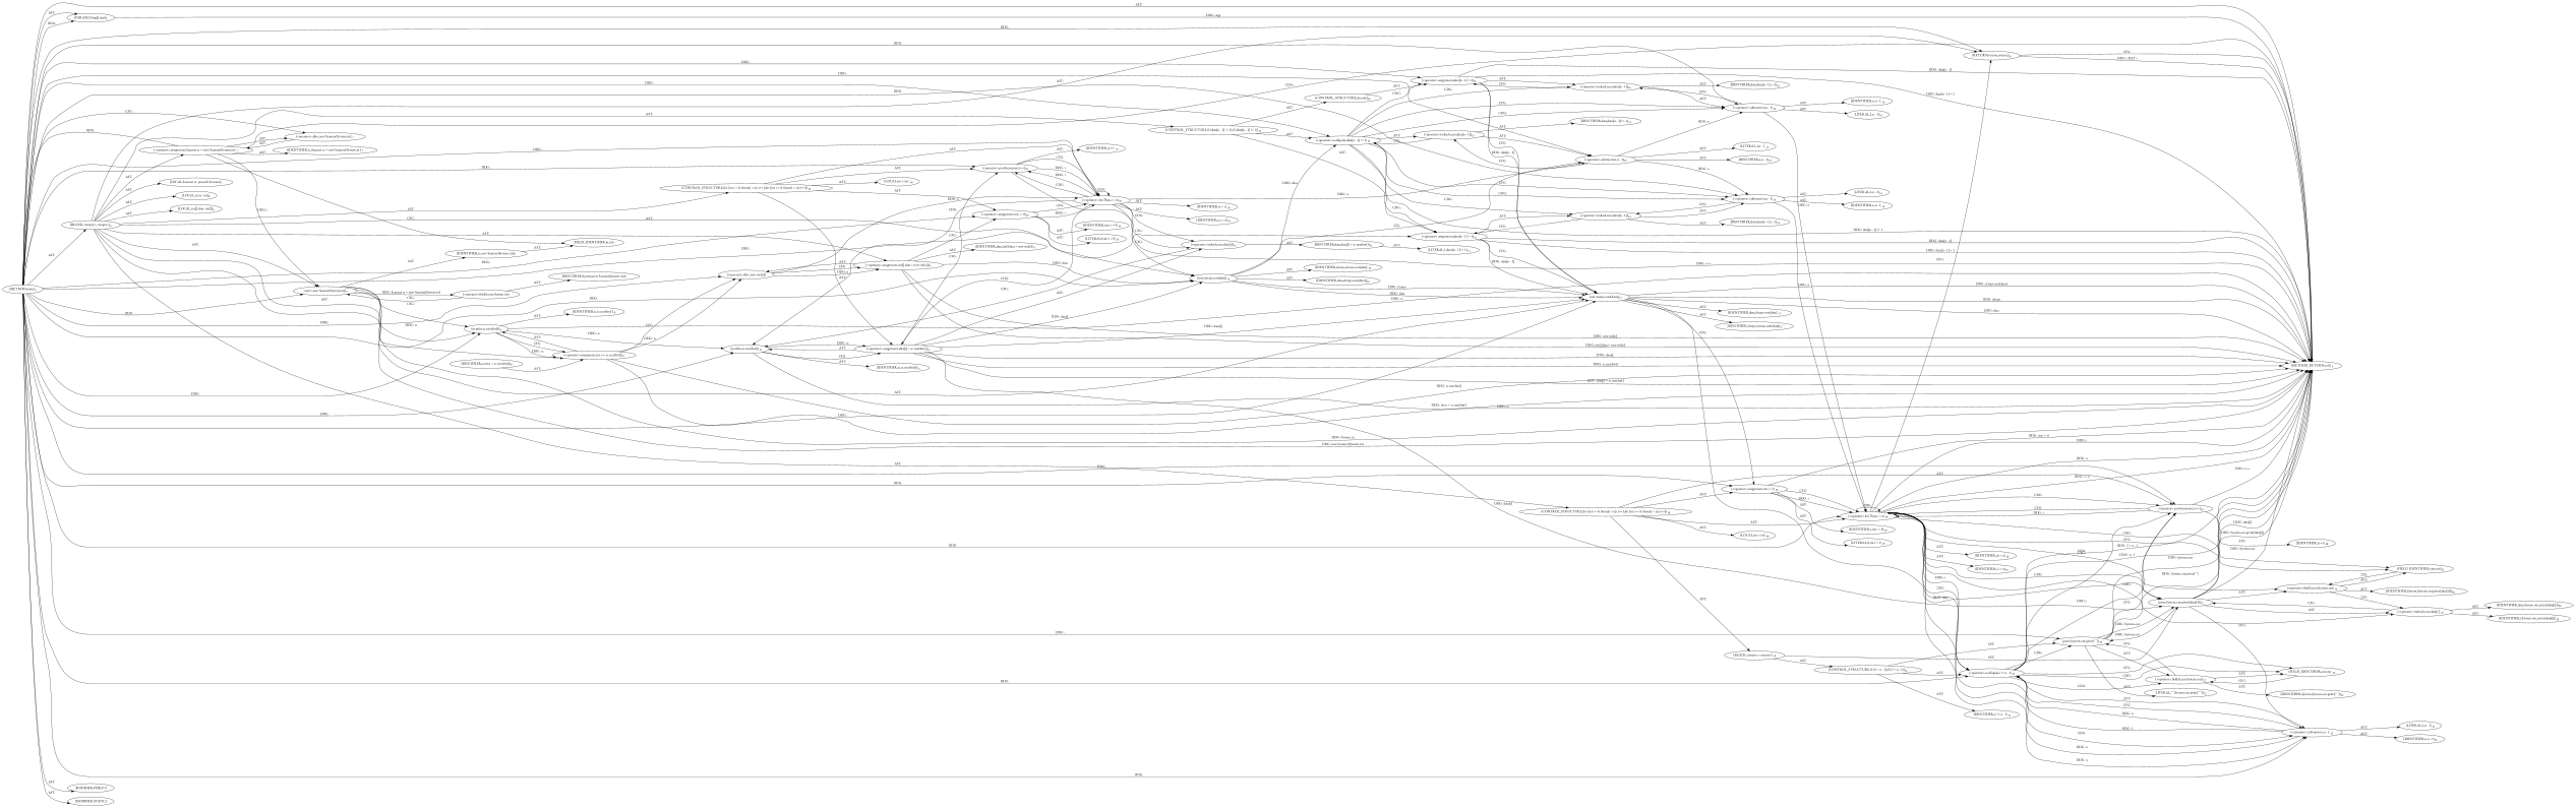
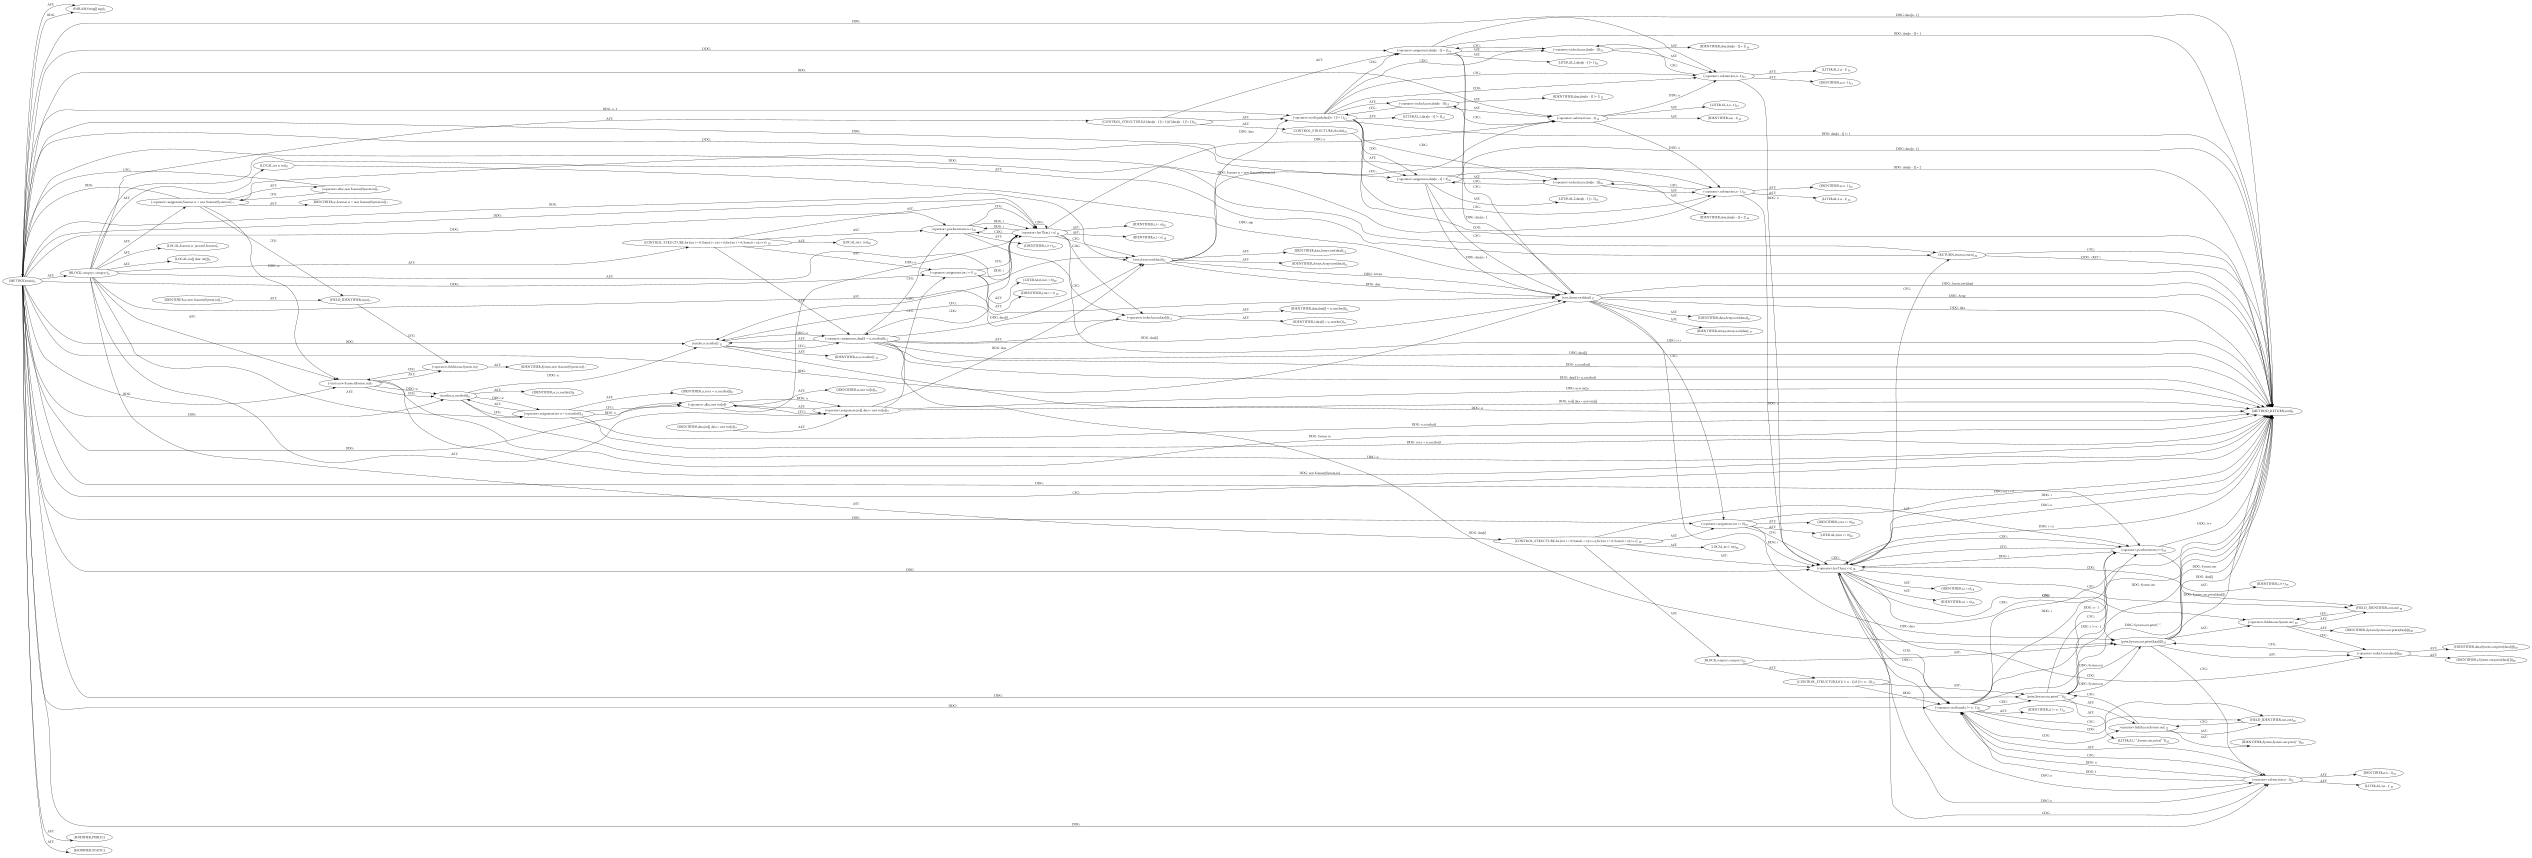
  digraph {
    fontname="EB Garamond"
    rankdir=LR
    node [fontname="EB Garamond"]
    edge [fontname="EB Garamond"]
    n1 [label=<(METHOD,main)<SUB>5</SUB>>]
    n2 [label=<(PARAM,String[] args)<SUB>5</SUB>>]
    n3 [label=<(BLOCK,&lt;empty&gt;,&lt;empty&gt;)<SUB>6</SUB>>]
    n4 [label=<(&lt;operator&gt;.alloc,new Scanner(System.in))<SUB>7</SUB>>]
    n5 [label=<(&lt;init&gt;,new Scanner(System.in))<SUB>7</SUB>>]
    n6 [label=<(nextInt,sc.nextInt())<SUB>8</SUB>>]
    n7 [label=<(&lt;operator&gt;.alloc,new int[n])>]
    n8 [label=<(&lt;operator&gt;.assignment,int i = 0)<SUB>10</SUB>>]
    n9 [label=<(&lt;operator&gt;.lessThan,i &lt; n)<SUB>10</SUB>>]
    n10 [label=<(&lt;operator&gt;.postIncrement,i++)<SUB>10</SUB>>]
    n11 [label=<(nextInt,sc.nextInt())<SUB>11</SUB>>]
    n12 [label=<(sort,Arrays.sort(data))<SUB>12</SUB>>]
    n13 [label=<(&lt;operator&gt;.notEquals,data[n - 1] != 1)<SUB>13</SUB>>]
    n14 [label=<(&lt;operator&gt;.subtraction,n - 1)<SUB>13</SUB>>]
    n15 [label=<(&lt;operator&gt;.assignment,data[n - 1] = 1)<SUB>14</SUB>>]
    n16 [label=<(&lt;operator&gt;.subtraction,n - 1)<SUB>14</SUB>>]
    n17 [label=<(&lt;operator&gt;.assignment,data[n - 1] = 2)<SUB>16</SUB>>]
    n18 [label=<(&lt;operator&gt;.subtraction,n - 1)<SUB>16</SUB>>]
    n19 [label=<(sort,Arrays.sort(data))<SUB>17</SUB>>]
    n20 [label=<(&lt;operator&gt;.assignment,int i = 0)<SUB>18</SUB>>]
    n21 [label=<(&lt;operator&gt;.lessThan,i &lt; n)<SUB>18</SUB>>]
    n22 [label=<(&lt;operator&gt;.postIncrement,i++)<SUB>18</SUB>>]
    n23 [label=<(&lt;operator&gt;.notEquals,i != n - 1)<SUB>21</SUB>>]
    n24 [label=<(&lt;operator&gt;.subtraction,n - 1)<SUB>21</SUB>>]
    n25 [label=<(print,System.out.print(&quot; &quot;))<SUB>22</SUB>>]
    n26 [label=<(RETURN,return;,return;)<SUB>26</SUB>>]
    n27 [label=<(MODIFIER,PUBLIC)>]
    n28 [label=<(MODIFIER,STATIC)>]
    n29 [label=<(METHOD_RETURN,void)<SUB>5</SUB>>]
    n30 [label=<(&lt;operator&gt;.assignment,Scanner sc = new Scanner(System.in))<SUB>7</SUB>>]
    n31 [label=<(LOCAL,Scanner sc: java.util.Scanner)<SUB>7</SUB>>]
    n32 [label=<(LOCAL,int n: int)<SUB>8</SUB>>]
    n33 [label=<(&lt;operator&gt;.assignment,int n = sc.nextInt())<SUB>8</SUB>>]
    n34 [label=<(LOCAL,int[] data: int[])<SUB>9</SUB>>]
    n35 [label=<(&lt;operator&gt;.assignment,int[] data = new int[n])<SUB>9</SUB>>]
    n36 [label=<(CONTROL_STRUCTURE,for (int i = 0; Some(i &lt; n); i++),for (int i = 0; Some(i &lt; n); i++))<SUB>10</SUB>>]
    n37 [label=<(CONTROL_STRUCTURE,if (data[n - 1] != 1),if (data[n - 1] != 1))<SUB>13</SUB>>]
    n38 [label=<(CONTROL_STRUCTURE,for (int i = 0; Some(i &lt; n); i++),for (int i = 0; Some(i &lt; n); i++))<SUB>18</SUB>>]
    n39 [label=<(IDENTIFIER,sc,Scanner sc = new Scanner(System.in))<SUB>7</SUB>>]
    n40 [label=<(FIELD_IDENTIFIER,in,in)<SUB>7</SUB>>]
    n41 [label=<(IDENTIFIER,sc,new Scanner(System.in))<SUB>7</SUB>>]
    n42 [label=<(&lt;operator&gt;.fieldAccess,System.in)<SUB>7</SUB>>]
    n43 [label=<(IDENTIFIER,sc,sc.nextInt())<SUB>8</SUB>>]
+   n44 [label=<(IDENTIFIER,n,new int[n])<SUB>9</SUB>>]
    n45 [label=<(IDENTIFIER,i,int i = 0)<SUB>10</SUB>>]
    n46 [label=<(LITERAL,0,int i = 0)<SUB>10</SUB>>]
    n47 [label=<(&lt;operator&gt;.assignment,data[i] = sc.nextInt())<SUB>11</SUB>>]
    n48 [label=<(IDENTIFIER,i,i &lt; n)<SUB>10</SUB>>]
    n49 [label=<(IDENTIFIER,n,i &lt; n)<SUB>10</SUB>>]
    n50 [label=<(&lt;operator&gt;.indexAccess,data[i])<SUB>11</SUB>>]
    n51 [label=<(IDENTIFIER,i,i++)<SUB>10</SUB>>]
    n52 [label=<(IDENTIFIER,sc,sc.nextInt())<SUB>11</SUB>>]
    n53 [label=<(IDENTIFIER,Arrays,Arrays.sort(data))<SUB>12</SUB>>]
    n54 [label=<(IDENTIFIER,data,Arrays.sort(data))<SUB>12</SUB>>]
    n55 [label=<(&lt;operator&gt;.indexAccess,data[n - 1])<SUB>13</SUB>>]
    n56 [label=<(LITERAL,1,data[n - 1] != 1)<SUB>13</SUB>>]
    n57 [label=<(&lt;operator&gt;.indexAccess,data[n - 1])<SUB>14</SUB>>]
    n58 [label=<(&lt;operator&gt;.indexAccess,data[n - 1])<SUB>16</SUB>>]
    n59 [label=<(IDENTIFIER,n,n - 1)<SUB>13</SUB>>]
    n60 [label=<(LITERAL,1,n - 1)<SUB>13</SUB>>]
+   n61 [label=<(LITERAL,1,data[n - 1] = 1)<SUB>14</SUB>>]
    n62 [label=<(IDENTIFIER,n,n - 1)<SUB>14</SUB>>]
    n63 [label=<(LITERAL,1,n - 1)<SUB>14</SUB>>]
+   n64 [label=<(LITERAL,2,data[n - 1] = 2)<SUB>16</SUB>>]
    n65 [label=<(IDENTIFIER,n,n - 1)<SUB>16</SUB>>]
    n66 [label=<(LITERAL,1,n - 1)<SUB>16</SUB>>]
    n67 [label=<(print,System.out.print(data[i]))<SUB>22</SUB>>]
    n68 [label=<(IDENTIFIER,Arrays,Arrays.sort(data))<SUB>17</SUB>>]
    n69 [label=<(IDENTIFIER,data,Arrays.sort(data))<SUB>17</SUB>>]
    n70 [label=<(IDENTIFIER,i,int i = 0)<SUB>18</SUB>>]
    n71 [label=<(LITERAL,0,int i = 0)<SUB>18</SUB>>]
    n72 [label=<(IDENTIFIER,i,i &lt; n)<SUB>18</SUB>>]
    n73 [label=<(IDENTIFIER,n,i &lt; n)<SUB>18</SUB>>]
    n74 [label=<(&lt;operator&gt;.fieldAccess,System.out)<SUB>20</SUB>>]
    n75 [label=<(FIELD_IDENTIFIER,out,out)<SUB>20</SUB>>]
    n76 [label=<(&lt;operator&gt;.indexAccess,data[i])<SUB>20</SUB>>]
    n77 [label=<(IDENTIFIER,i,i++)<SUB>18</SUB>>]
    n78 [label=<(IDENTIFIER,i,i != n - 1)<SUB>21</SUB>>]
    n79 [label=<(&lt;operator&gt;.fieldAccess,System.out)<SUB>22</SUB>>]
    n80 [label=<(FIELD_IDENTIFIER,out,out)<SUB>22</SUB>>]
    n81 [label=<(IDENTIFIER,n,n - 1)<SUB>21</SUB>>]
    n82 [label=<(LITERAL,1,n - 1)<SUB>21</SUB>>]
    n83 [label=<(LITERAL,&quot; &quot;,System.out.print(&quot; &quot;))<SUB>22</SUB>>]
    n84 [label=<(IDENTIFIER,n,int n = sc.nextInt())<SUB>8</SUB>>]
    n85 [label=<(IDENTIFIER,data,int[] data = new int[n])<SUB>9</SUB>>]
    n86 [label=<(LOCAL,int i: int)<SUB>10</SUB>>]
    n87 [label=<(CONTROL_STRUCTURE,else,else)<SUB>16</SUB>>]
    n88 [label=<(LOCAL,int i: int)<SUB>18</SUB>>]
    n89 [label=<(BLOCK,&lt;empty&gt;,&lt;empty&gt;)<SUB>19</SUB>>]
    n90 [label=<(IDENTIFIER,System,new Scanner(System.in))<SUB>7</SUB>>]
    n91 [label=<(IDENTIFIER,data,data[i] = sc.nextInt())<SUB>11</SUB>>]
+   n92 [label=<(IDENTIFIER,i,data[i] = sc.nextInt())<SUB>11</SUB>>]
    n93 [label=<(IDENTIFIER,data,data[n - 1] != 1)<SUB>13</SUB>>]
    n94 [label=<(IDENTIFIER,data,data[n - 1] = 1)<SUB>14</SUB>>]
    n95 [label=<(IDENTIFIER,data,data[n - 1] = 2)<SUB>16</SUB>>]
    n96 [label=<(CONTROL_STRUCTURE,if (i != n - 1),if (i != n - 1))<SUB>21</SUB>>]
    n97 [label=<(IDENTIFIER,System,System.out.print(data[i]))<SUB>20</SUB>>]
    n98 [label=<(IDENTIFIER,data,System.out.print(data[i]))<SUB>20</SUB>>]
    n99 [label=<(IDENTIFIER,i,System.out.print(data[i]))<SUB>20</SUB>>]
    n100 [label=<(IDENTIFIER,System,System.out.print(&quot; &quot;))<SUB>22</SUB>>]
    n1 -> n2 [label="AST: "]
    n1 -> n2 [label="DDG: "]
    n1 -> n3 [label="AST: "]
-   n1 -> n4 [label="CFG: "]
+   n4 -> n1 [label="CFG: "]
    n1 -> n5 [label="DDG: "]
    n1 -> n6 [label="DDG: "]
    n1 -> n7 [label="DDG: "]
    n1 -> n8 [label="DDG: "]
    n1 -> n9 [label="DDG: "]
    n1 -> n10 [label="DDG: "]
    n1 -> n11 [label="DDG: "]
    n1 -> n12 [label="DDG: "]
-   n1 -> n13 [label="DDG: "]
+   n1 -> n13 [label="DDG: n - 1"]
    n1 -> n14 [label="DDG: "]
    n1 -> n15 [label="DDG: "]
    n1 -> n16 [label="DDG: "]
    n1 -> n17 [label="DDG: "]
    n1 -> n18 [label="DDG: "]
    n1 -> n19 [label="DDG: "]
    n1 -> n20 [label="DDG: "]
    n1 -> n21 [label="DDG: "]
    n1 -> n22 [label="DDG: "]
    n1 -> n23 [label="DDG: "]
    n1 -> n24 [label="DDG: "]
    n1 -> n25 [label="DDG: "]
    n1 -> n26 [label="DDG: "]
    n1 -> n27 [label="AST: "]
    n1 -> n28 [label="AST: "]
-   n1 -> n29 [label="AST: "]
-   n2 -> n29 [label="DDG: args"]
+   n1 -> n29 [label="CFG: "]
+   n32 -> n29 [label="DDG: args"]
    n3 -> n5 [label="AST: "]
    n3 -> n12 [label="AST: "]
    n3 -> n19 [label="AST: "]
    n3 -> n26 [label="AST: "]
    n3 -> n30 [label="AST: "]
    n3 -> n31 [label="AST: "]
    n3 -> n32 [label="AST: "]
    n3 -> n33 [label="AST: "]
    n3 -> n34 [label="AST: "]
    n3 -> n35 [label="AST: "]
    n3 -> n36 [label="AST: "]
    n3 -> n37 [label="AST: "]
    n3 -> n38 [label="AST: "]
-   n4 -> n30 [label="AST: "]
+   n4 -> n30 [label="CFG: "]
    n5 -> n6 [label="CFG: "]
    n5 -> n6 [label="DDG: sc"]
    n5 -> n29 [label="DDG: System.in"]
    n5 -> n29 [label="DDG: new Scanner(System.in)"]
-   n5 -> n41 [label="AST: "]
-   n5 -> n42 [label="DDG: Scanner sc = new Scanner(System.in)"]
+   n5 -> n42 [label="AST: "]
    n6 -> n11 [label="DDG: sc"]
    n6 -> n29 [label="DDG: sc"]
    n6 -> n33 [label="CFG: "]
    n6 -> n33 [label="DDG: sc"]
    n6 -> n43 [label="AST: "]
    n7 -> n9 [label="DDG: n"]
    n7 -> n35 [label="CFG: "]
    n7 -> n35 [label="DDG: n"]
+   n7 -> n44 [label="AST: "]
    n8 -> n9 [label="CFG: "]
    n8 -> n9 [label="DDG: i"]
    n8 -> n45 [label="AST: "]
    n8 -> n46 [label="AST: "]
    n9 -> n9 [label="CDG: "]
    n9 -> n10 [label="DDG: i"]
    n9 -> n10 [label="CDG: "]
    n9 -> n11 [label="CDG: "]
    n9 -> n12 [label="CFG: "]
    n9 -> n14 [label="DDG: n"]
    n9 -> n47 [label="CDG: "]
    n9 -> n48 [label="AST: "]
    n9 -> n49 [label="AST: "]
    n9 -> n50 [label="CFG: "]
    n9 -> n50 [label="CDG: "]
    n10 -> n9 [label="CFG: "]
    n10 -> n9 [label="DDG: i"]
    n10 -> n29 [label="DDG: i++"]
    n10 -> n51 [label="AST: "]
    n11 -> n29 [label="DDG: sc"]
    n11 -> n47 [label="CFG: "]
    n11 -> n47 [label="DDG: sc"]
    n11 -> n52 [label="AST: "]
    n12 -> n13 [label="DDG: data"]
    n12 -> n14 [label="CFG: "]
    n12 -> n19 [label="DDG: Arrays"]
    n12 -> n19 [label="DDG: data"]
    n12 -> n53 [label="AST: "]
    n12 -> n54 [label="AST: "]
    n13 -> n15 [label="CDG: "]
    n13 -> n16 [label="CFG: "]
    n13 -> n16 [label="CDG: "]
    n13 -> n17 [label="CDG: "]
    n13 -> n18 [label="CFG: "]
    n13 -> n18 [label="CDG: "]
    n13 -> n29 [label="DDG: data[n - 1] != 1"]
    n13 -> n55 [label="AST: "]
-   n91 -> n56 [label="AST: "]
+   n13 -> n56 [label="AST: "]
    n13 -> n57 [label="CDG: "]
    n13 -> n58 [label="CDG: "]
    n14 -> n16 [label="DDG: n"]
    n14 -> n18 [label="DDG: n"]
    n14 -> n55 [label="CFG: "]
    n14 -> n59 [label="AST: "]
    n14 -> n60 [label="AST: "]
    n15 -> n19 [label="CFG: "]
    n15 -> n19 [label="DDG: data[n - 1]"]
    n15 -> n29 [label="DDG: data[n - 1]"]
    n15 -> n29 [label="DDG: data[n - 1] = 1"]
    n15 -> n57 [label="AST: "]
+   n15 -> n61 [label="AST: "]
    n16 -> n21 [label="DDG: n"]
    n16 -> n57 [label="CFG: "]
    n16 -> n62 [label="AST: "]
    n16 -> n63 [label="AST: "]
    n17 -> n19 [label="CFG: "]
    n17 -> n19 [label="DDG: data[n - 1]"]
    n17 -> n29 [label="DDG: data[n - 1]"]
    n17 -> n29 [label="DDG: data[n - 1] = 2"]
    n17 -> n58 [label="AST: "]
+   n17 -> n64 [label="AST: "]
    n18 -> n21 [label="DDG: n"]
    n18 -> n58 [label="CFG: "]
    n18 -> n65 [label="AST: "]
    n18 -> n66 [label="AST: "]
    n19 -> n20 [label="CFG: "]
    n19 -> n29 [label="DDG: Arrays"]
    n19 -> n29 [label="DDG: data"]
    n19 -> n29 [label="DDG: Arrays.sort(data)"]
    n19 -> n67 [label="DDG: data"]
    n19 -> n68 [label="AST: "]
    n19 -> n69 [label="AST: "]
    n20 -> n21 [label="CFG: "]
    n20 -> n21 [label="DDG: i"]
    n20 -> n29 [label="DDG: int i = 0"]
    n20 -> n70 [label="AST: "]
    n20 -> n71 [label="AST: "]
    n21 -> n21 [label="CDG: "]
    n21 -> n22 [label="CDG: "]
    n21 -> n23 [label="DDG: i"]
    n21 -> n23 [label="CDG: "]
    n21 -> n24 [label="DDG: n"]
    n21 -> n24 [label="CDG: "]
    n21 -> n26 [label="CFG: "]
    n21 -> n29 [label="DDG: i"]
    n21 -> n29 [label="DDG: n"]
    n21 -> n29 [label="DDG: i &lt; n"]
    n21 -> n67 [label="CDG: "]
    n21 -> n72 [label="AST: "]
    n21 -> n73 [label="AST: "]
    n21 -> n74 [label="CDG: "]
    n21 -> n75 [label="CFG: "]
    n21 -> n75 [label="CDG: "]
    n21 -> n76 [label="CDG: "]
    n22 -> n21 [label="CFG: "]
    n22 -> n21 [label="DDG: i"]
    n22 -> n29 [label="DDG: i++"]
    n22 -> n77 [label="AST: "]
    n23 -> n22 [label="CFG: "]
    n23 -> n22 [label="DDG: i"]
    n23 -> n24 [label="AST: "]
    n23 -> n25 [label="CDG: "]
    n23 -> n29 [label="DDG: n - 1"]
    n23 -> n29 [label="DDG: i != n - 1"]
-   n96 -> n78 [label="AST: "]
+   n23 -> n78 [label="AST: "]
    n23 -> n79 [label="CDG: "]
    n23 -> n80 [label="CFG: "]
    n23 -> n80 [label="CDG: "]
    n24 -> n21 [label="DDG: n"]
    n24 -> n23 [label="CFG: "]
    n24 -> n23 [label="DDG: n"]
    n24 -> n23 [label="DDG: 1"]
    n24 -> n81 [label="AST: "]
    n24 -> n82 [label="AST: "]
    n25 -> n22 [label="CFG: "]
    n25 -> n29 [label="DDG: System.out"]
    n25 -> n29 [label="DDG: System.out.print(&quot; &quot;)"]
    n25 -> n67 [label="DDG: System.out"]
    n25 -> n79 [label="AST: "]
    n25 -> n83 [label="AST: "]
    n26 -> n29 [label="CFG: "]
    n26 -> n29 [label="DDG: &lt;RET&gt;"]
    n30 -> n1 [label="DDG: "]
    n30 -> n4 [label="AST: "]
-   n30 -> n5 [label="DDG: i"]
-   n30 -> n29 [label="CDG: "]
+   n30 -> n5 [label="DDG: sc"]
+   n30 -> n29 [label="DDG: Scanner sc = new Scanner(System.in)"]
    n30 -> n39 [label="AST: "]
    n30 -> n40 [label="CFG: "]
    n33 -> n6 [label="AST: "]
    n33 -> n7 [label="CFG: "]
    n33 -> n7 [label="DDG: n"]
    n33 -> n29 [label="DDG: sc.nextInt()"]
    n33 -> n29 [label="DDG: int n = sc.nextInt()"]
-   n84 -> n33 [label="AST: "]
+   n33 -> n84 [label="AST: "]
    n35 -> n7 [label="AST: "]
    n35 -> n8 [label="CFG: "]
    n35 -> n12 [label="DDG: data"]
    n35 -> n29 [label="DDG: new int[n]"]
    n35 -> n29 [label="DDG: int[] data = new int[n]"]
-   n35 -> n85 [label="AST: "]
+   n85 -> n35 [label="AST: "]
    n36 -> n8 [label="AST: "]
    n36 -> n9 [label="AST: "]
    n36 -> n10 [label="AST: "]
    n36 -> n47 [label="AST: "]
    n36 -> n86 [label="AST: "]
    n37 -> n13 [label="AST: "]
    n37 -> n15 [label="AST: "]
    n37 -> n87 [label="AST: "]
    n38 -> n20 [label="AST: "]
    n38 -> n21 [label="AST: "]
    n38 -> n22 [label="AST: "]
    n38 -> n88 [label="AST: "]
    n38 -> n89 [label="AST: "]
+   n40 -> n42 [label="CFG: "]
    n41 -> n40 [label="AST: "]
    n42 -> n5 [label="CFG: "]
    n42 -> n90 [label="AST: "]
    n47 -> n10 [label="CFG: "]
    n47 -> n11 [label="AST: "]
    n47 -> n12 [label="DDG: data[i]"]
    n47 -> n19 [label="DDG: data[i]"]
    n47 -> n29 [label="DDG: data[i]"]
    n47 -> n29 [label="DDG: sc.nextInt()"]
    n47 -> n29 [label="DDG: data[i] = sc.nextInt()"]
    n47 -> n50 [label="AST: "]
    n47 -> n67 [label="DDG: data[i]"]
    n50 -> n11 [label="CFG: "]
    n50 -> n91 [label="AST: "]
+   n50 -> n92 [label="AST: "]
    n55 -> n13 [label="CFG: "]
    n55 -> n14 [label="AST: "]
    n55 -> n93 [label="AST: "]
    n57 -> n15 [label="CFG: "]
    n57 -> n16 [label="AST: "]
    n57 -> n94 [label="AST: "]
    n58 -> n17 [label="CFG: "]
    n58 -> n18 [label="AST: "]
    n58 -> n95 [label="AST: "]
    n67 -> n24 [label="CFG: "]
    n67 -> n25 [label="DDG: System.out"]
    n67 -> n29 [label="DDG: System.out"]
    n67 -> n29 [label="DDG: data[i]"]
    n67 -> n29 [label="DDG: System.out.print(data[i])"]
    n67 -> n74 [label="AST: "]
    n67 -> n76 [label="AST: "]
    n74 -> n75 [label="AST: "]
    n74 -> n76 [label="CFG: "]
    n74 -> n97 [label="AST: "]
    n75 -> n74 [label="CFG: "]
    n76 -> n67 [label="CFG: "]
    n76 -> n98 [label="AST: "]
    n76 -> n99 [label="AST: "]
    n79 -> n25 [label="CFG: "]
    n79 -> n80 [label="AST: "]
    n79 -> n100 [label="AST: "]
    n80 -> n79 [label="CFG: "]
    n87 -> n17 [label="AST: "]
    n89 -> n67 [label="AST: "]
    n89 -> n96 [label="AST: "]
-   n96 -> n23 [label="AST: "]
+   n96 -> n23 [label="DDG: "]
    n96 -> n25 [label="AST: "]
  }
